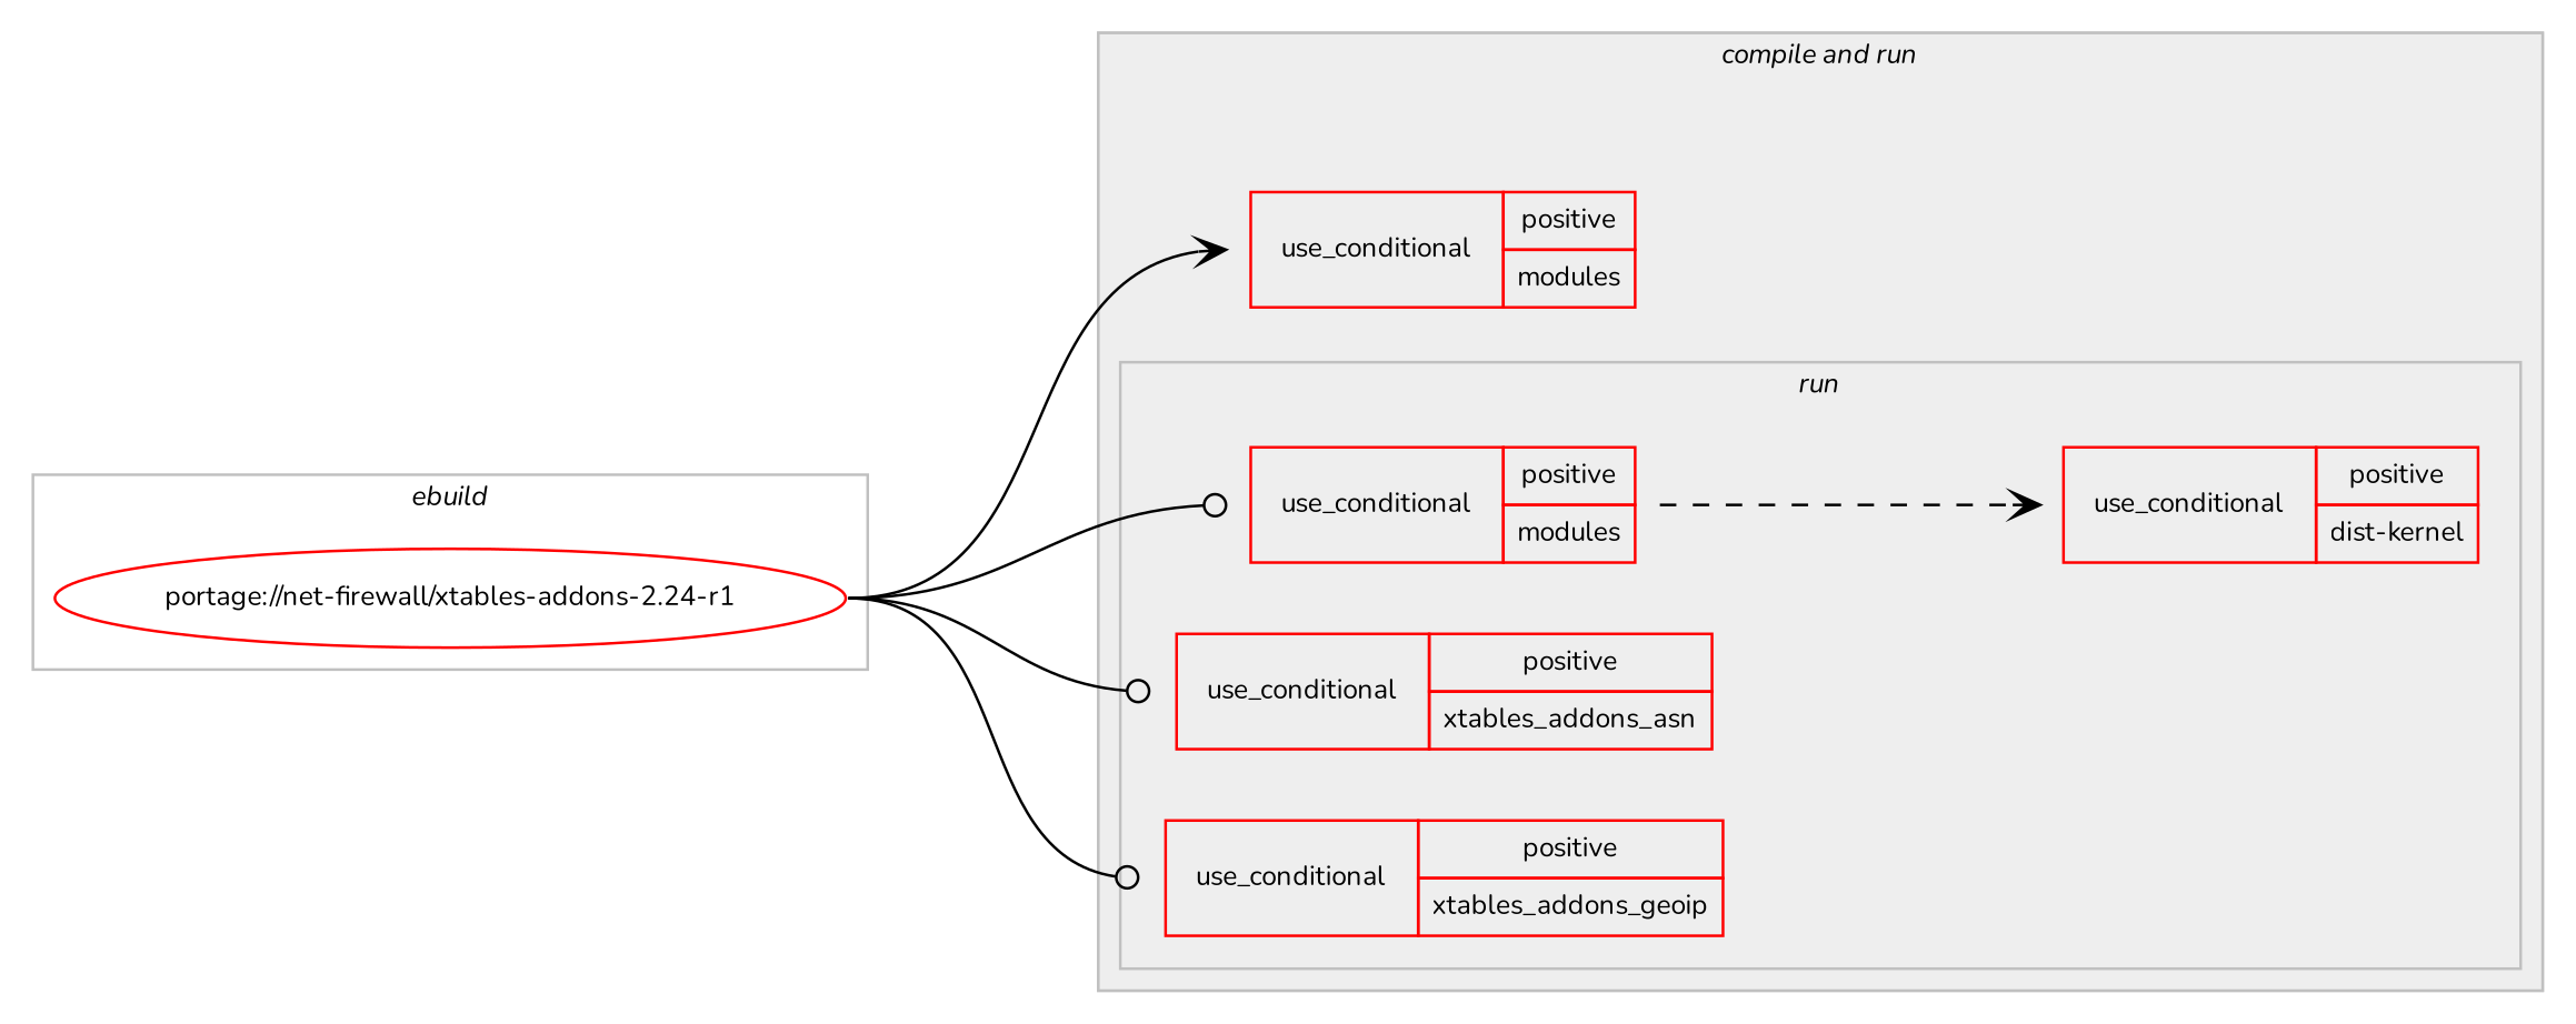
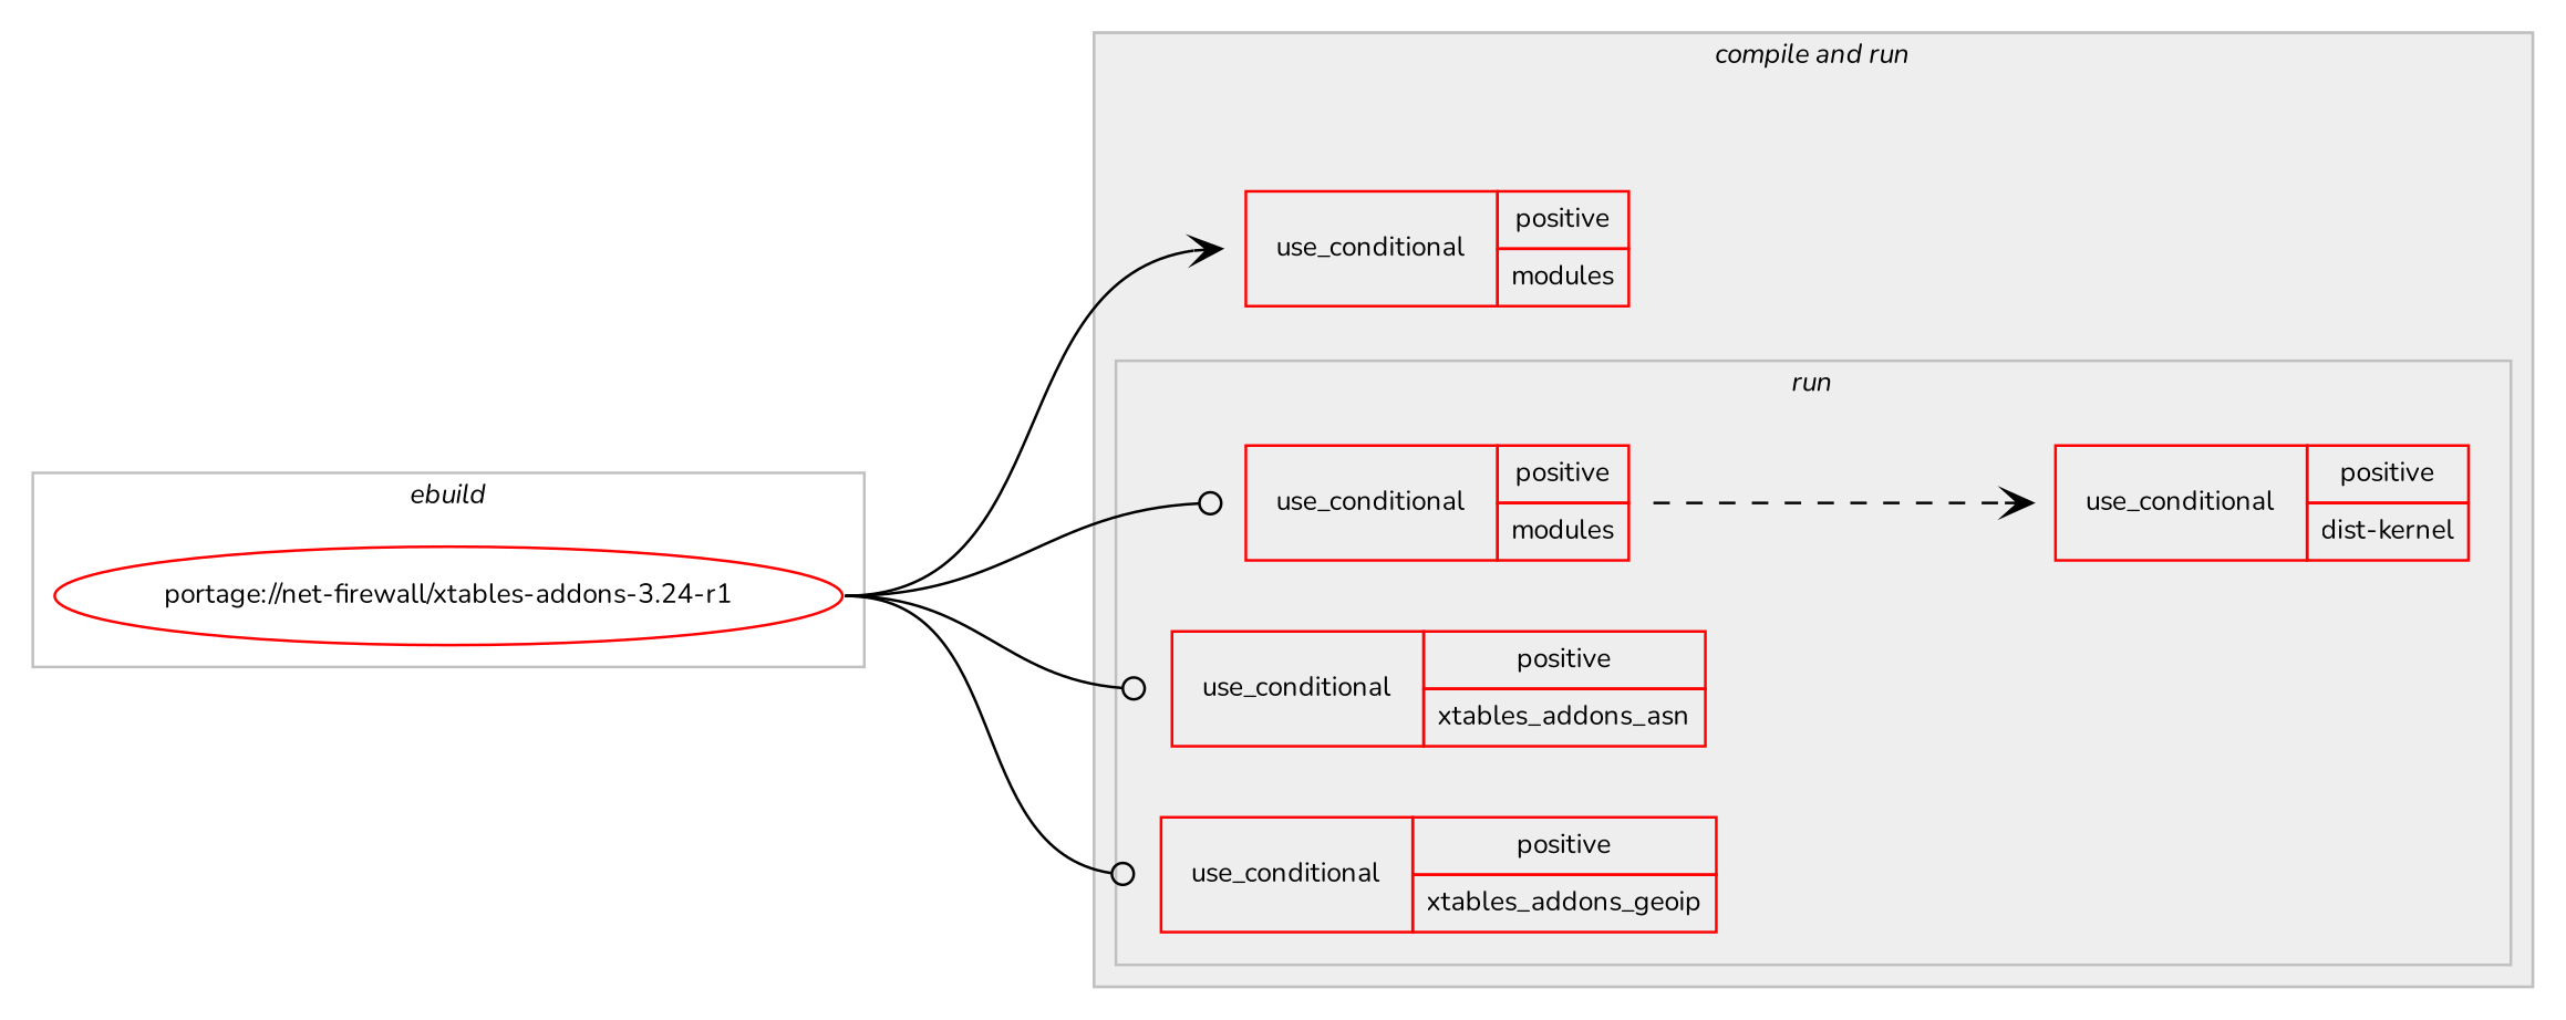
  digraph {
    compound=true
    concentrate=true
    fontname=Nunito
    fontsize=10
    newrank=true
    rankdir=LR
    ranksep=1.5
    node [color=red fontname=Nunito fontsize=10 shape=none]
    edge [arrowhead=odot headport=w style=solid tailport=e weight=20 fontname=Nunito]
-   n1 [label="portage://net-firewall/xtables-addons-2.24-r1" width=4 shape=""]
+   n1 [label="portage://net-firewall/xtables-addons-3.24-r1" width=4 shape=""]
    n2 [label=<<TABLE BORDER="0" CELLBORDER="1" CELLSPACING="0" CELLPADDING="4"><TR><TD ROWSPAN="3" CELLPADDING="10">use_conditional</TD></TR><TR><TD>positive</TD></TR><TR><TD>modules</TD></TR></TABLE>>]
    n3 [label=<<TABLE BORDER="0" CELLBORDER="1" CELLSPACING="0" CELLPADDING="4"><TR><TD ROWSPAN="3" CELLPADDING="10">use_conditional</TD></TR><TR><TD>positive</TD></TR><TR><TD>dist-kernel</TD></TR></TABLE>>]
    n4 [label=<<TABLE BORDER="0" CELLBORDER="1" CELLSPACING="0" CELLPADDING="4"><TR><TD ROWSPAN="3" CELLPADDING="10">use_conditional</TD></TR><TR><TD>positive</TD></TR><TR><TD>modules</TD></TR></TABLE>>]
    n5 [label=<<TABLE BORDER="0" CELLBORDER="1" CELLSPACING="0" CELLPADDING="4"><TR><TD ROWSPAN="3" CELLPADDING="10">use_conditional</TD></TR><TR><TD>positive</TD></TR><TR><TD>xtables_addons_asn</TD></TR></TABLE>>]
    n6 [label=<<TABLE BORDER="0" CELLBORDER="1" CELLSPACING="0" CELLPADDING="4"><TR><TD ROWSPAN="3" CELLPADDING="10">use_conditional</TD></TR><TR><TD>positive</TD></TR><TR><TD>xtables_addons_geoip</TD></TR></TABLE>>]
    subgraph cluster_1 {
      color=gray
      label=<<i>ebuild</i>>
      rank=same
      n1
    }
    subgraph cluster_2 {
      color=gray
      label=<<i>dependencies</i>>
      subgraph cluster_3 {
        color=gray
        fillcolor="#eeeeee"
        label=<<i>compile</i>>
        style=filled
        subgraph sub_4 {
          color=gray
          fillcolor="#eeeeee"
          label=<<i>compile</i>>
          style=filled
          n2
        }
      }
      subgraph cluster_5 {
        color=gray
        fillcolor="#eeeeee"
        label=<<i>compile and run</i>>
        style=filled
      }
      subgraph cluster_6 {
        color=gray
        fillcolor="#eeeeee"
        label=<<i>run</i>>
        style=filled
        subgraph sub_7 {
          color=gray
          fillcolor="#eeeeee"
          label=<<i>run</i>>
          style=filled
          n4
          subgraph sub_8 {
            color=gray
            fillcolor="#eeeeee"
            label=<<i>run</i>>
            style=filled
            n3
          }
        }
        subgraph sub_9 {
          color=gray
          fillcolor="#eeeeee"
          label=<<i>run</i>>
          style=filled
          n5
        }
        subgraph sub_10 {
          color=gray
          fillcolor="#eeeeee"
          label=<<i>run</i>>
          style=filled
          n6
        }
      }
    }
    subgraph cluster_11 {
      color=gray
      label=<<i>candidates</i>>
      rank=same
    }
    n1 -> n2 [arrowhead=vee]
    n1 -> n4
    n1 -> n5
    n1 -> n6
    n4 -> n3 [arrowhead=vee style=dashed]
  }
